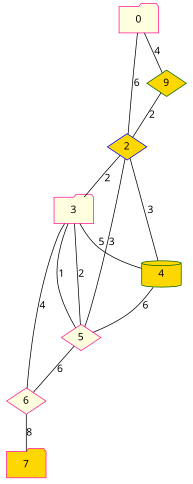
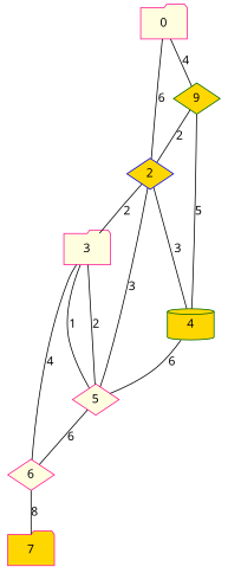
  graph {
    fontname="Noto Sans"
    node [color=deeppink fillcolor=lightyellow fontname="Noto Sans" shape=diamond style=filled weight=1]
    edge [fontname="Noto Sans"]
    0 [shape=folder]
    n2 [color=darkgreen fillcolor=gold label=9]
    2 [color=blue fillcolor=gold]
    3 [shape=folder]
    4 [color=darkgreen fillcolor=gold shape=cylinder]
    5
    6
    7 [fillcolor=gold shape=folder weight=4]
    0 -- n2 [label=4]
    0 -- 2 [label=6]
    n2 -- 2 [label=2]
    2 -- 3 [label=2]
    2 -- 4 [label=3]
    2 -- 5 [label=3]
-   3 -- 4 [label=5]
+   n2 -- 4 [label=5]
    3 -- 5 [label=1]
    3 -- 5 [label=2]
    3 -- 6 [label=4]
    4 -- 5 [label=6]
    5 -- 6 [label=6]
    6 -- 7 [label=8]
  }
